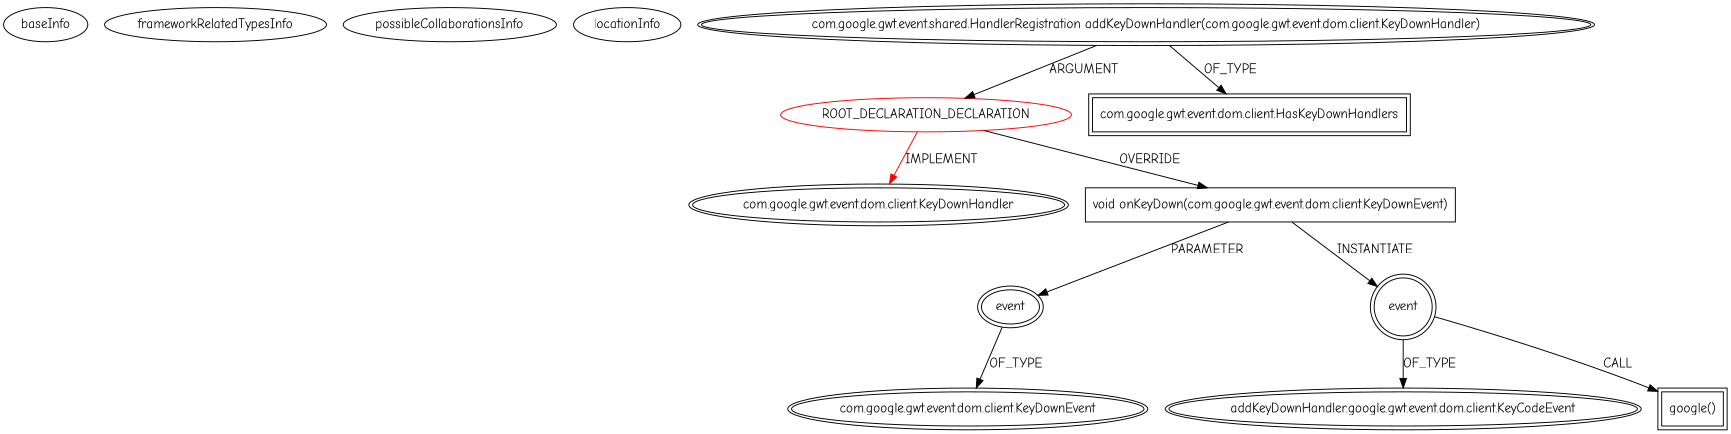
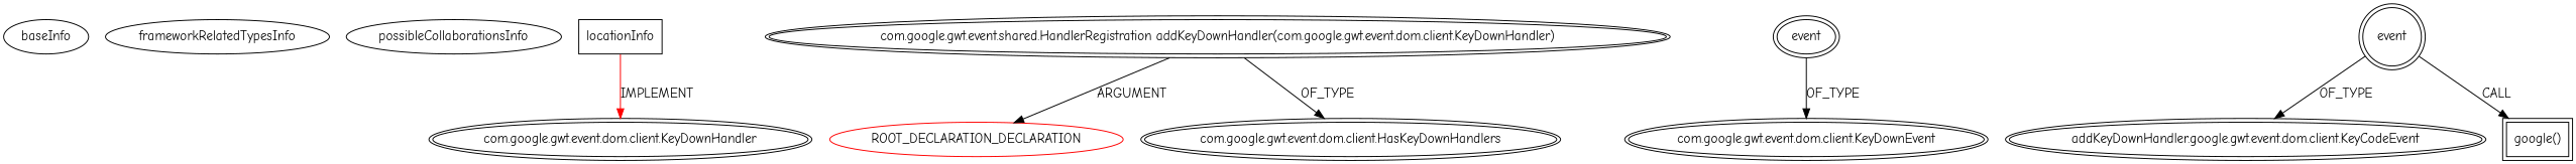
  digraph {
    fontname="Comic Neue"
    node [fontname="Comic Neue" isFrameworkType=true peripheries=2]
    edge [fontname="Comic Neue"]
    baseInfo [category=extension_graph graphId=1375 isAnonymous=true possibleRelation=false isFrameworkType="" peripheries=""]
    frameworkRelatedTypesInfo [0="com.google.gwt.event.dom.client.KeyDownHandler" isFrameworkType="" peripheries=""]
    possibleCollaborationsInfo [isFrameworkType="" peripheries=""]
-   locationInfo [contextSignature="void addListeners()" filePath="/ghillairet-gef-gwt/gef-gwt-master/src/main/java/org/eclipse/swt/widgets/Widget.java" graphId=1375 projectName="ghillairet-gef-gwt" isFrameworkType="" peripheries=""]
+   locationInfo [contextSignature="void addListeners()" filePath="/ghillairet-gef-gwt/gef-gwt-master/src/main/java/org/eclipse/swt/widgets/Widget.java" graphId=1375 projectName="ghillairet-gef-gwt" shape=box isFrameworkType="" peripheries=""]
    n5 [color=red isFrameworkType=false label=ROOT_DECLARATION_DECLARATION vertexType=ROOT_ANONYMOUS_DECLARATION peripheries=""]
    n6 [label="com.google.gwt.event.dom.client.KeyDownHandler" vertexType=FRAMEWORK_INTERFACE_TYPE]
-   n7 [isFrameworkType=false label="void onKeyDown(com.google.gwt.event.dom.client.KeyDownEvent)" shape=box vertexType=OVERRIDING_METHOD_DECLARATION peripheries=""]
    n8 [label=event vertexType=PARAMETER_DECLARATION]
    n9 [label=event shape=circle vertexType=VARIABLE_EXPRESION]
    n10 [label="com.google.gwt.event.shared.HandlerRegistration addKeyDownHandler(com.google.gwt.event.dom.client.KeyDownHandler)" vertexType=OUTSIDE_CALL]
-   n11 [label="com.google.gwt.event.dom.client.HasKeyDownHandlers" vertexType=FRAMEWORK_INTERFACE_TYPE shape=box]
+   n11 [label="com.google.gwt.event.dom.client.HasKeyDownHandlers" vertexType=FRAMEWORK_INTERFACE_TYPE]
    n12 [label="com.google.gwt.event.dom.client.KeyDownEvent" vertexType=FRAMEWORK_CLASS_TYPE]
    n13 [label="addKeyDownHandler.google.gwt.event.dom.client.KeyCodeEvent" vertexType=FRAMEWORK_CLASS_TYPE]
    n14 [label="google()" shape=box vertexType=INSIDE_CALL]
-   n5 -> n6 [color=red label=IMPLEMENT]
-   n5 -> n7 [label=OVERRIDE]
-   n7 -> n8 [label=PARAMETER]
-   n7 -> n9 [label=INSTANTIATE]
+   locationInfo -> n6 [color=red label=IMPLEMENT]
    n8 -> n12 [label=OF_TYPE]
    n9 -> n13 [label=OF_TYPE]
    n9 -> n14 [label=CALL]
    n10 -> n5 [label=ARGUMENT]
    n10 -> n11 [label=OF_TYPE]
  }
